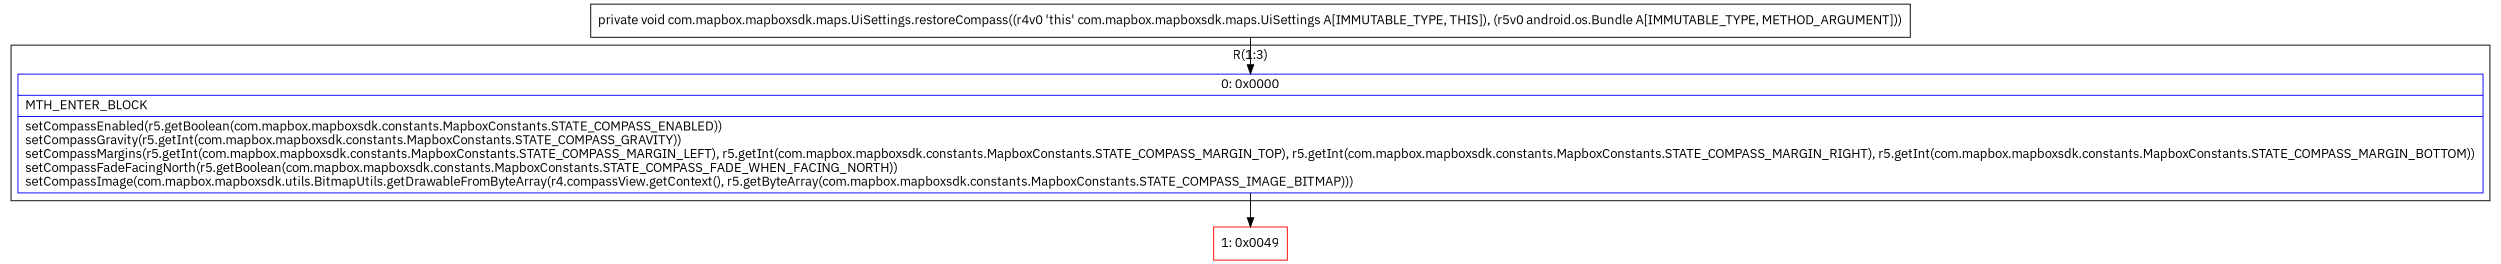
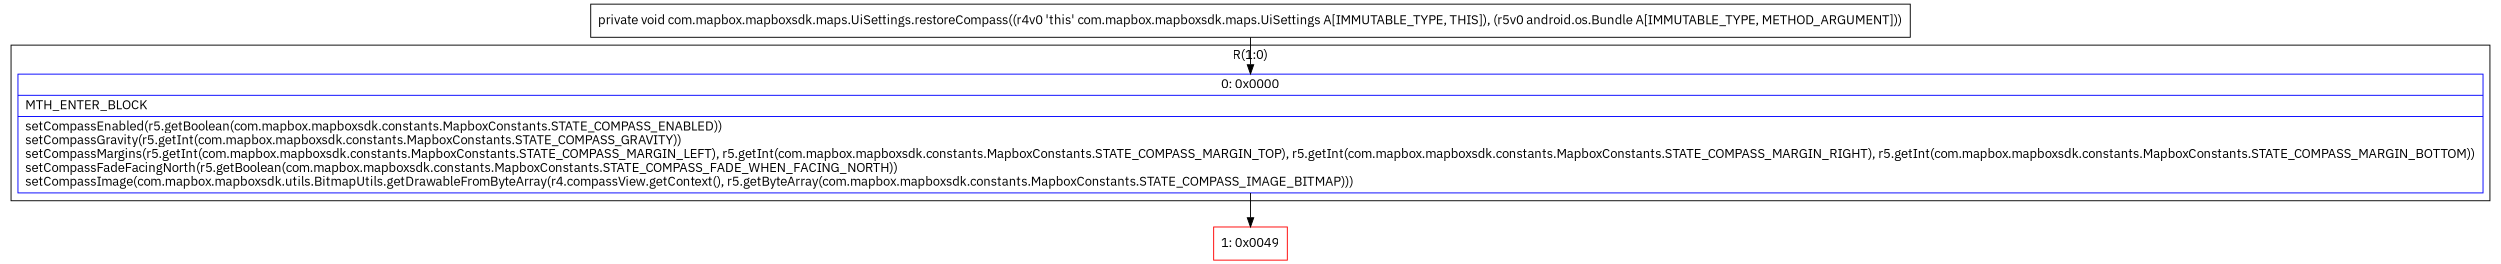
  digraph {
    fontname="IBM Plex Sans"
    node [shape=record fontname="IBM Plex Sans"]
    edge [fontname="IBM Plex Sans"]
    n1 [color=blue label="{0\:\ 0x0000|MTH_ENTER_BLOCK\l|setCompassEnabled(r5.getBoolean(com.mapbox.mapboxsdk.constants.MapboxConstants.STATE_COMPASS_ENABLED))\lsetCompassGravity(r5.getInt(com.mapbox.mapboxsdk.constants.MapboxConstants.STATE_COMPASS_GRAVITY))\lsetCompassMargins(r5.getInt(com.mapbox.mapboxsdk.constants.MapboxConstants.STATE_COMPASS_MARGIN_LEFT), r5.getInt(com.mapbox.mapboxsdk.constants.MapboxConstants.STATE_COMPASS_MARGIN_TOP), r5.getInt(com.mapbox.mapboxsdk.constants.MapboxConstants.STATE_COMPASS_MARGIN_RIGHT), r5.getInt(com.mapbox.mapboxsdk.constants.MapboxConstants.STATE_COMPASS_MARGIN_BOTTOM))\lsetCompassFadeFacingNorth(r5.getBoolean(com.mapbox.mapboxsdk.constants.MapboxConstants.STATE_COMPASS_FADE_WHEN_FACING_NORTH))\lsetCompassImage(com.mapbox.mapboxsdk.utils.BitmapUtils.getDrawableFromByteArray(r4.compassView.getContext(), r5.getByteArray(com.mapbox.mapboxsdk.constants.MapboxConstants.STATE_COMPASS_IMAGE_BITMAP)))\l}"]
    n2 [color=red label="{1\:\ 0x0049}"]
    n3 [label="{private void com.mapbox.mapboxsdk.maps.UiSettings.restoreCompass((r4v0 'this' com.mapbox.mapboxsdk.maps.UiSettings A[IMMUTABLE_TYPE, THIS]), (r5v0 android.os.Bundle A[IMMUTABLE_TYPE, METHOD_ARGUMENT])) }"]
    subgraph cluster_1 {
-     label="R(1:3)"
+     label="R(1:0)"
      n1
    }
    n1 -> n2
    n3 -> n1
  }
